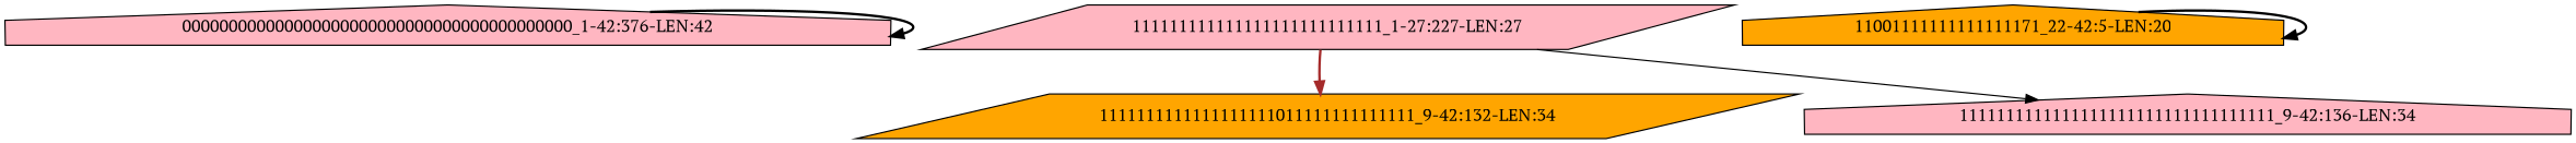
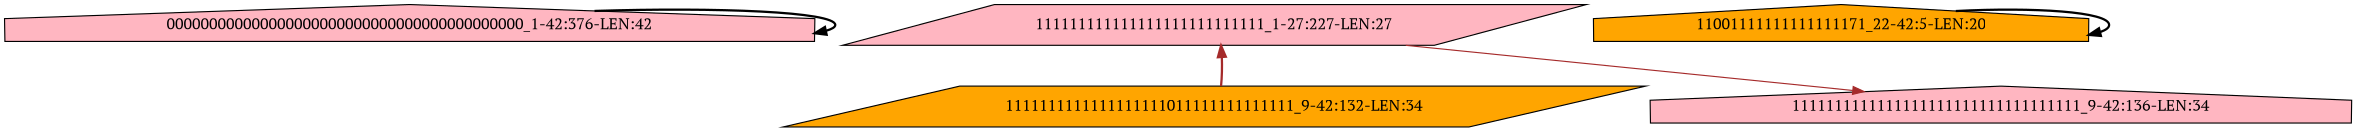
  digraph {
    fontname="PT Serif"
    node [fillcolor=lightpink fontname="PT Serif" shape=house style=filled]
    edge [color=black fontname="PT Serif" style=bold]
    "000000000000000000000000000000000000000000_1-42:376-LEN:42"
    "111111111111111111111111111_1-27:227-LEN:27" [shape=parallelogram]
    "1111111111111111111011111111111111_9-42:132-LEN:34" [fillcolor=orange shape=parallelogram]
    "1111111111111111111111111111111111_9-42:136-LEN:34"
    n5 [fillcolor=orange label="11001111111111111171_22-42:5-LEN:20"]
    "000000000000000000000000000000000000000000_1-42:376-LEN:42" -> "000000000000000000000000000000000000000000_1-42:376-LEN:42"
-   "111111111111111111111111111_1-27:227-LEN:27" -> "1111111111111111111011111111111111_9-42:132-LEN:34" [color=brown]
-   "111111111111111111111111111_1-27:227-LEN:27" -> "1111111111111111111111111111111111_9-42:136-LEN:34" [style=solid]
+   "1111111111111111111011111111111111_9-42:132-LEN:34" -> "111111111111111111111111111_1-27:227-LEN:27" [color=brown]
+   "111111111111111111111111111_1-27:227-LEN:27" -> "1111111111111111111111111111111111_9-42:136-LEN:34" [color=brown style=solid]
    n5 -> n5
  }
